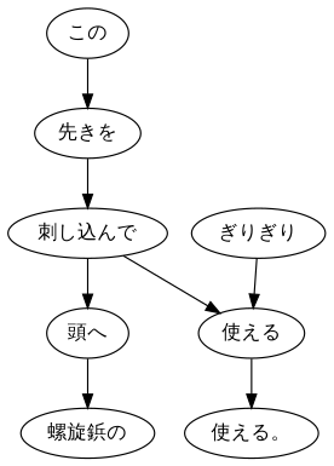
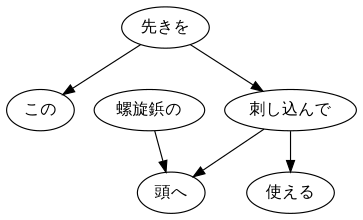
  digraph {
    n1 [label="この"]
    n2 [label="先きを"]
    n3 [label="刺し込んで"]
    n4 [label="頭へ"]
    n5 [label="使える"]
    n6 [label="螺旋鋲の"]
-   n7 [label="使える。"]
-   n8 [label="ぎりぎり"]
-   n1 -> n2
+   n2 -> n1
    n2 -> n3
    n3 -> n4
    n3 -> n5
-   n5 -> n7
-   n4 -> n6
-   n8 -> n5
+   n6 -> n4
  }
